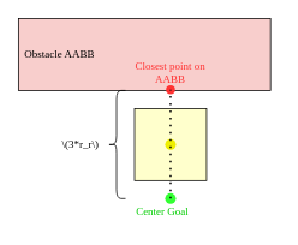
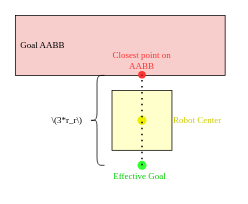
  <mxCell id="0" />
  <mxCell id="1" parent="0" />
- <mxCell id="2" value="&lt;font data-font-src=&quot;http://mirrors.ctan.org/fonts/cm-unicode/fonts/otf/cmunbxo.otf&quot; face=&quot;Comptuer Modern&quot;&gt;Obstacle AABB&lt;/font&gt;" style="rounded=0;whiteSpace=wrap;html=1;fillColor=#f8cecc;strokeColor=#000000;align=left;spacingLeft=5;" vertex="1" parent="1"><mxGeometry x="20" y="20" width="280" height="80" as="geometry" /></mxCell>
+ <mxCell id="2" value="&lt;font data-font-src=&quot;http://mirrors.ctan.org/fonts/cm-unicode/fonts/otf/cmunbxo.otf&quot; face=&quot;Comptuer Modern&quot;&gt;Goal AABB&lt;/font&gt;" style="rounded=0;whiteSpace=wrap;html=1;fillColor=#f8cecc;strokeColor=#000000;align=left;spacingLeft=5;" vertex="1" parent="1"><mxGeometry x="20" y="20" width="280" height="80" as="geometry" /></mxCell>
  <mxCell id="3" value="" style="group" vertex="1" connectable="0" parent="1"><mxGeometry x="169" y="200" width="110" height="40" as="geometry" /></mxCell>
  <mxCell id="4" value="" style="shape=waypoint;sketch=0;fillStyle=solid;size=6;pointerEvents=1;points=[];fillColor=#CCCC00;resizable=0;rotatable=0;perimeter=centerPerimeter;snapToPoint=1;fontFamily=Comptuer Modern;fontSource=http%3A%2F%2Fmirrors.ctan.org%2Ffonts%2Fcm-unicode%2Ffonts%2Fotf%2Fcmunbxo.otf;strokeColor=#33FF33;strokeWidth=4;" vertex="1" parent="3"><mxGeometry width="40" height="40" as="geometry" /></mxCell>
- <mxCell id="5" value="&lt;font color=&quot;#00cc00&quot;&gt;Center Goal&lt;/font&gt;" style="text;html=1;strokeColor=none;fillColor=none;align=left;verticalAlign=middle;whiteSpace=wrap;rounded=0;fontFamily=Comptuer Modern;fontSource=http%3A%2F%2Fmirrors.ctan.org%2Ffonts%2Fcm-unicode%2Ffonts%2Fotf%2Fcmunbxo.otf;" vertex="1" parent="3"><mxGeometry x="-20" y="20" width="80" height="30" as="geometry" /></mxCell>
+ <mxCell id="5" value="&lt;font color=&quot;#00cc00&quot;&gt;Effective Goal&lt;/font&gt;" style="text;html=1;strokeColor=none;fillColor=none;align=left;verticalAlign=middle;whiteSpace=wrap;rounded=0;fontFamily=Comptuer Modern;fontSource=http%3A%2F%2Fmirrors.ctan.org%2Ffonts%2Fcm-unicode%2Ffonts%2Fotf%2Fcmunbxo.otf;" vertex="1" parent="3"><mxGeometry x="-20" y="20" width="80" height="30" as="geometry" /></mxCell>
  <mxCell id="6" value="" style="group" vertex="1" connectable="0" parent="1"><mxGeometry x="149" y="65" width="80" height="54" as="geometry" /></mxCell>
  <mxCell id="7" value="&lt;font color=&quot;#ff3333&quot;&gt;Closest point on AABB&lt;/font&gt;" style="text;html=1;strokeColor=none;fillColor=none;align=center;verticalAlign=middle;whiteSpace=wrap;rounded=0;fontFamily=Comptuer Modern;fontSource=http%3A%2F%2Fmirrors.ctan.org%2Ffonts%2Fcm-unicode%2Ffonts%2Fotf%2Fcmunbxo.otf;" vertex="1" parent="6"><mxGeometry width="80" height="30" as="geometry" /></mxCell>
  <mxCell id="8" value="" style="shape=waypoint;sketch=0;fillStyle=solid;size=6;pointerEvents=1;points=[];fillColor=none;resizable=0;rotatable=0;perimeter=centerPerimeter;snapToPoint=1;fontFamily=Comptuer Modern;fontSource=http%3A%2F%2Fmirrors.ctan.org%2Ffonts%2Fcm-unicode%2Ffonts%2Fotf%2Fcmunbxo.otf;strokeColor=#FF3333;strokeWidth=3;" vertex="1" parent="6"><mxGeometry x="20" y="14" width="40" height="40" as="geometry" /></mxCell>
  <mxCell id="9" value="" style="group" vertex="1" connectable="0" parent="1"><mxGeometry x="149" y="120" width="160" height="80" as="geometry" /></mxCell>
+ <mxCell id="10" value="&lt;font color=&quot;#cccc00&quot;&gt;Robot Center&lt;/font&gt;" style="text;html=1;strokeColor=none;fillColor=none;align=left;verticalAlign=middle;whiteSpace=wrap;rounded=0;fontFamily=Comptuer Modern;fontSource=http%3A%2F%2Fmirrors.ctan.org%2Ffonts%2Fcm-unicode%2Ffonts%2Fotf%2Fcmunbxo.otf;" vertex="1" parent="9"><mxGeometry x="80" y="25" width="80" height="30" as="geometry" /></mxCell>
  <mxCell id="11" value="" style="group" vertex="1" connectable="0" parent="9"><mxGeometry width="80" height="80" as="geometry" /></mxCell>
  <mxCell id="12" value="" style="whiteSpace=wrap;html=1;aspect=fixed;fontFamily=Comptuer Modern;fontSource=http%3A%2F%2Fmirrors.ctan.org%2Ffonts%2Fcm-unicode%2Ffonts%2Fotf%2Fcmunbxo.otf;verticalAlign=bottom;fillColor=#FFFFCC;" vertex="1" parent="11"><mxGeometry width="80" height="80" as="geometry" /></mxCell>
  <mxCell id="13" value="" style="shape=waypoint;sketch=0;fillStyle=solid;size=6;pointerEvents=1;points=[];fillColor=#CCCC00;resizable=0;rotatable=0;perimeter=centerPerimeter;snapToPoint=1;fontFamily=Comptuer Modern;fontSource=http%3A%2F%2Fmirrors.ctan.org%2Ffonts%2Fcm-unicode%2Ffonts%2Fotf%2Fcmunbxo.otf;strokeColor=#EEEE00;strokeWidth=4;" vertex="1" parent="11"><mxGeometry x="20" y="20" width="40" height="40" as="geometry" /></mxCell>
  <mxCell id="14" value="" style="group" vertex="1" connectable="0" parent="1"><mxGeometry x="59" y="100" width="80" height="120" as="geometry" /></mxCell>
  <mxCell id="15" value="" style="shape=curlyBracket;whiteSpace=wrap;html=1;rounded=1;fontFamily=Comptuer Modern;fontSource=http%3A%2F%2Fmirrors.ctan.org%2Ffonts%2Fcm-unicode%2Ffonts%2Fotf%2Fcmunbxo.otf;fontColor=#00CC00;strokeColor=#000000;strokeWidth=1;fillColor=#CCCC00;" vertex="1" parent="14"><mxGeometry x="60" width="20" height="120" as="geometry" /></mxCell>
  <mxCell id="16" value="&lt;font color=&quot;#000000&quot;&gt;\(3*r_r\)&lt;/font&gt;" style="text;html=1;strokeColor=none;fillColor=none;align=center;verticalAlign=middle;whiteSpace=wrap;rounded=0;fontFamily=Comptuer Modern;fontSource=http%3A%2F%2Fmirrors.ctan.org%2Ffonts%2Fcm-unicode%2Ffonts%2Fotf%2Fcmunbxo.otf;fontColor=#00CC00;" vertex="1" parent="14"><mxGeometry y="45" width="60" height="30" as="geometry" /></mxCell>
  <mxCell id="17" value="" style="endArrow=none;dashed=1;html=1;dashPattern=1 3;strokeWidth=2;rounded=0;fontFamily=Comptuer Modern;fontSource=http%3A%2F%2Fmirrors.ctan.org%2Ffonts%2Fcm-unicode%2Ffonts%2Fotf%2Fcmunbxo.otf;startArrow=none;" edge="1" parent="1" source="4" target="8"><mxGeometry width="50" height="50" relative="1" as="geometry"><mxPoint x="220" y="320" as="sourcePoint" /><mxPoint x="210" y="90" as="targetPoint" /></mxGeometry></mxCell>
